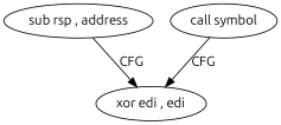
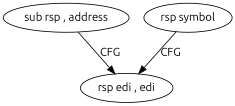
  digraph {
    fontname=Ubuntu
    node [fontname=Ubuntu]
    edge [fontname=Ubuntu]
    n1 [label="sub rsp , address"]
-   n2 [label="xor edi , edi"]
-   n3 [label="call symbol"]
+   n2 [label="rsp edi , edi"]
+   n3 [label="rsp symbol"]
    n1 -> n2 [label=CFG]
    n3 -> n2 [label=CFG]
  }
